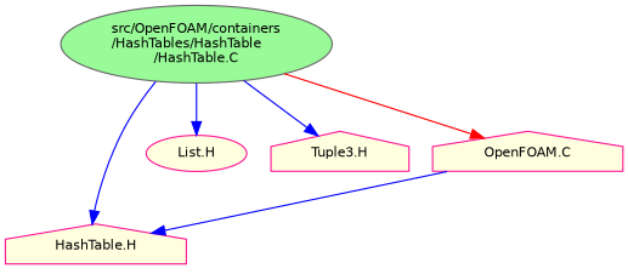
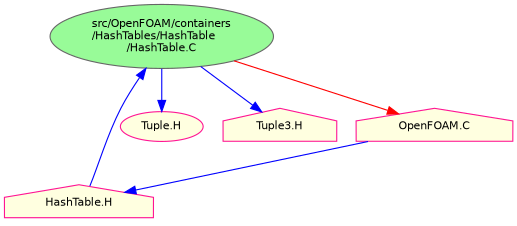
  digraph {
    node [color=deeppink fillcolor=lightyellow fontname=Helvetica fontsize=10 shape=house style=filled]
    edge [color=blue fontname=Helvetica fontsize=10 labelfontname=Helvetica labelfontsize=10 style=solid]
    n1 [color=gray40 fillcolor=palegreen fontcolor=black height=0.2 label="src/OpenFOAM/containers\l/HashTables/HashTable\l/HashTable.C" shape=ellipse width=0.4]
    n2 [height=0.2 label="HashTable.H" width=0.4]
-   n3 [height=0.2 label="List.H" shape=ellipse width=0.4]
+   n3 [height=0.2 label="Tuple.H" shape=ellipse width=0.4]
    n4 [height=0.2 label="Tuple3.H" width=0.4]
    n5 [height=0.2 label="OpenFOAM.C" width=0.4]
-   n1 -> n2
+   n2 -> n1
    n1 -> n3
    n1 -> n4
    n1 -> n5 [color=red]
    n5 -> n2
  }
